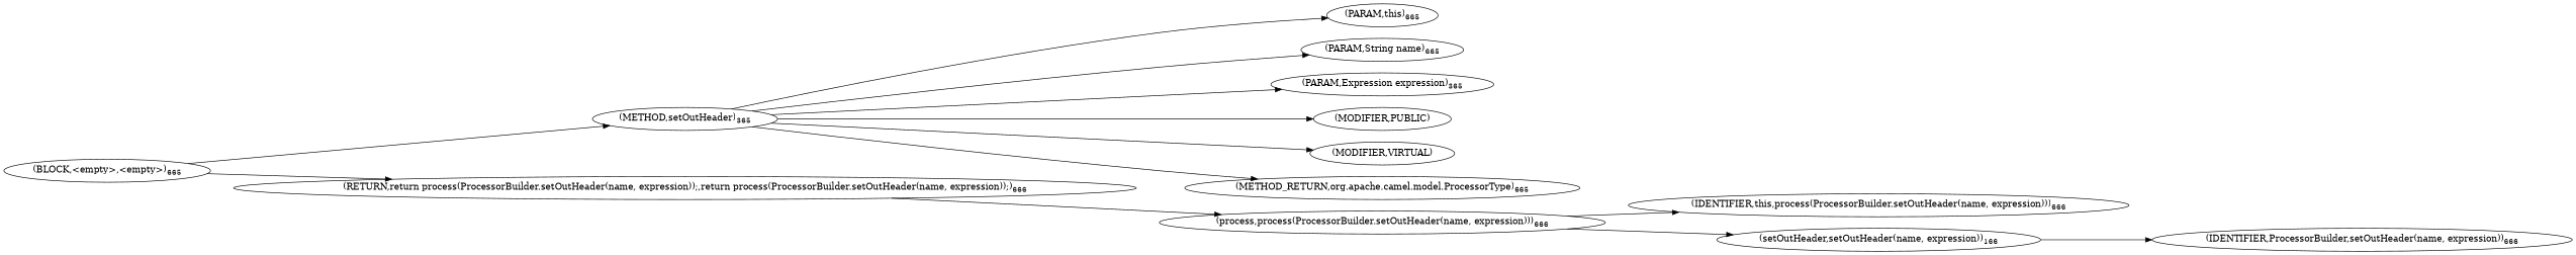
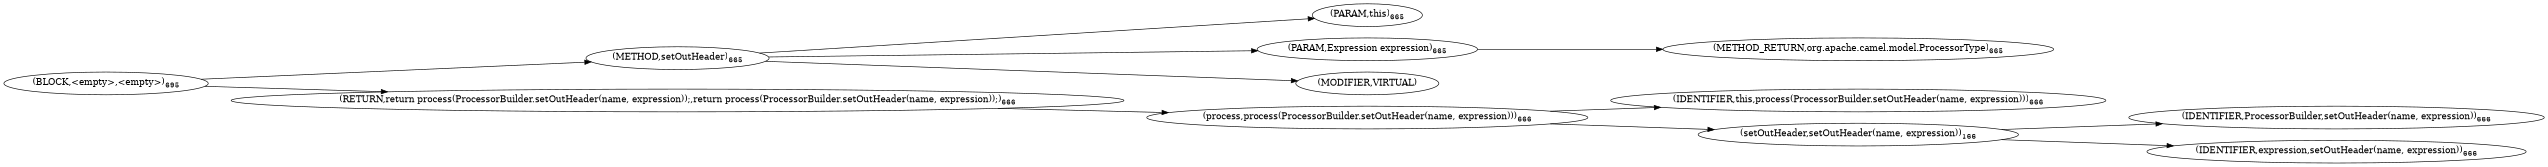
  digraph {
    rankdir=LR
-   n1 [label=<(METHOD,setOutHeader)<SUB>365</SUB>>]
+   n1 [label=<(METHOD,setOutHeader)<SUB>665</SUB>>]
    n2 [label=<(PARAM,this)<SUB>665</SUB>>]
-   n3 [label=<(PARAM,String name)<SUB>665</SUB>>]
-   n4 [label=<(PARAM,Expression expression)<SUB>365</SUB>>]
-   n5 [label=<(MODIFIER,PUBLIC)>]
+   n4 [label=<(PARAM,Expression expression)<SUB>665</SUB>>]
    n6 [label=<(MODIFIER,VIRTUAL)>]
    n7 [label=<(METHOD_RETURN,org.apache.camel.model.ProcessorType)<SUB>665</SUB>>]
-   n8 [label=<(BLOCK,&lt;empty&gt;,&lt;empty&gt;)<SUB>665</SUB>>]
+   n8 [label=<(BLOCK,&lt;empty&gt;,&lt;empty&gt;)<SUB>695</SUB>>]
    n9 [label=<(RETURN,return process(ProcessorBuilder.setOutHeader(name, expression));,return process(ProcessorBuilder.setOutHeader(name, expression));)<SUB>666</SUB>>]
    n10 [label=<(process,process(ProcessorBuilder.setOutHeader(name, expression)))<SUB>666</SUB>>]
    n11 [label=<(IDENTIFIER,this,process(ProcessorBuilder.setOutHeader(name, expression)))<SUB>666</SUB>>]
    n12 [label=<(setOutHeader,setOutHeader(name, expression))<SUB>166</SUB>>]
    n13 [label=<(IDENTIFIER,ProcessorBuilder,setOutHeader(name, expression))<SUB>666</SUB>>]
+   n14 [label=<(IDENTIFIER,expression,setOutHeader(name, expression))<SUB>666</SUB>>]
    n1 -> n2
-   n1 -> n3
    n1 -> n4
-   n1 -> n5
    n1 -> n6
-   n1 -> n7
+   n4 -> n7
    n8 -> n1
    n8 -> n9
    n9 -> n10
    n10 -> n11
    n10 -> n12
    n12 -> n13
+   n12 -> n14
  }
